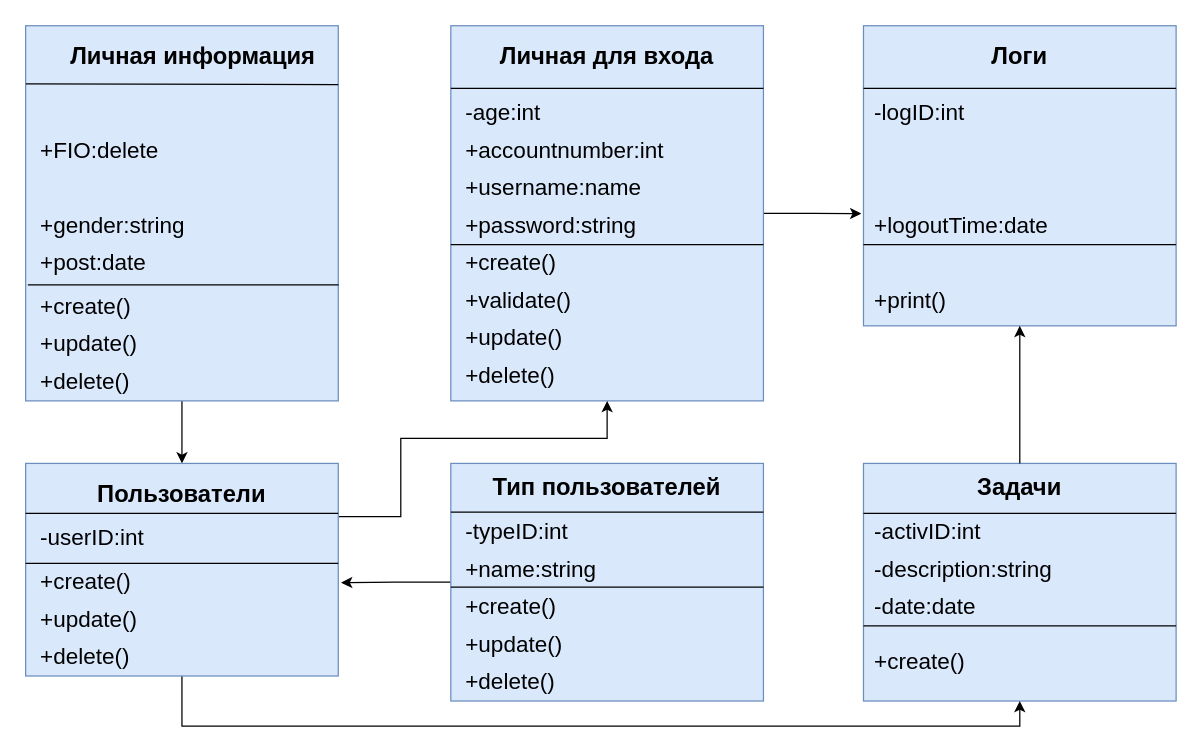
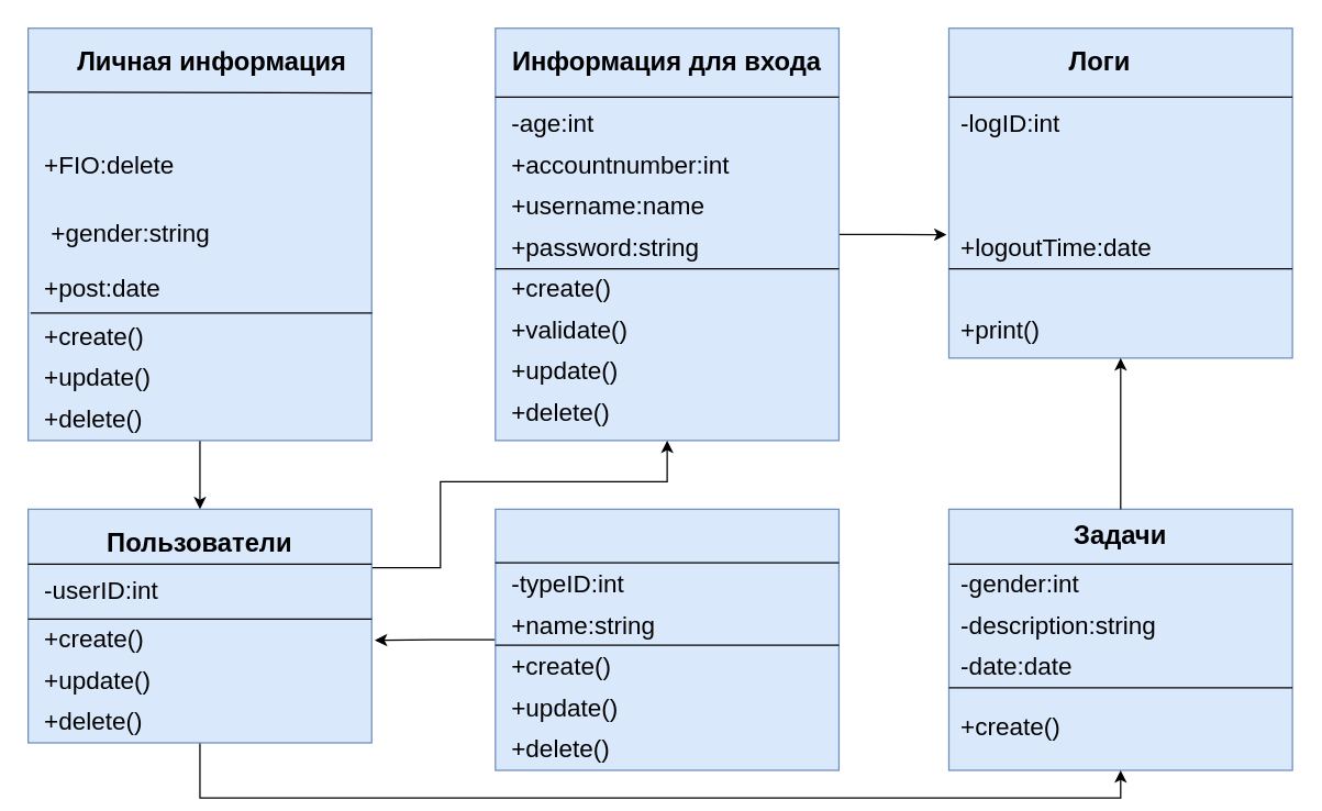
  <mxCell id="0" />
  <mxCell id="1" parent="0" />
  <mxCell id="2" style="edgeStyle=orthogonalEdgeStyle;rounded=0;orthogonalLoop=1;jettySize=auto;html=1;exitX=0.5;exitY=1;exitDx=0;exitDy=0;entryX=0.5;entryY=0;entryDx=0;entryDy=0;fontFamily=Helvetica;fontSize=18;fontColor=default;" edge="1" parent="1" source="3" target="12"><mxGeometry relative="1" as="geometry" /></mxCell>
  <mxCell id="3" value="" style="rounded=0;whiteSpace=wrap;html=1;fillColor=#dae8fc;strokeColor=#6c8ebf;" vertex="1" parent="1"><mxGeometry x="20" y="20" width="250" height="300" as="geometry" /></mxCell>
  <mxCell id="4" style="edgeStyle=orthogonalEdgeStyle;rounded=0;orthogonalLoop=1;jettySize=auto;html=1;exitX=0;exitY=0.5;exitDx=0;exitDy=0;entryX=1.009;entryY=0.561;entryDx=0;entryDy=0;entryPerimeter=0;fontFamily=Helvetica;fontSize=18;fontColor=default;" edge="1" parent="1" source="5" target="12"><mxGeometry relative="1" as="geometry" /></mxCell>
  <mxCell id="5" value="" style="rounded=0;whiteSpace=wrap;html=1;fillColor=#dae8fc;strokeColor=#6c8ebf;" vertex="1" parent="1"><mxGeometry x="360" y="370" width="250" height="190" as="geometry" /></mxCell>
  <mxCell id="6" value="" style="rounded=0;whiteSpace=wrap;html=1;fillColor=#dae8fc;strokeColor=#6c8ebf;" vertex="1" parent="1"><mxGeometry x="690" y="370" width="250" height="190" as="geometry" /></mxCell>
  <mxCell id="7" value="" style="rounded=0;whiteSpace=wrap;html=1;fillColor=#dae8fc;strokeColor=#6c8ebf;" vertex="1" parent="1"><mxGeometry x="690" y="20" width="250" height="240" as="geometry" /></mxCell>
  <mxCell id="8" style="edgeStyle=orthogonalEdgeStyle;rounded=0;orthogonalLoop=1;jettySize=auto;html=1;exitX=1;exitY=0.5;exitDx=0;exitDy=0;entryX=-0.007;entryY=0.626;entryDx=0;entryDy=0;entryPerimeter=0;fontFamily=Helvetica;fontSize=18;fontColor=default;" edge="1" parent="1" source="9" target="7"><mxGeometry relative="1" as="geometry" /></mxCell>
  <mxCell id="9" value="" style="rounded=0;whiteSpace=wrap;html=1;fillColor=#dae8fc;strokeColor=#6c8ebf;" vertex="1" parent="1"><mxGeometry x="360" y="20" width="250" height="300" as="geometry" /></mxCell>
  <mxCell id="10" style="edgeStyle=orthogonalEdgeStyle;rounded=0;orthogonalLoop=1;jettySize=auto;html=1;exitX=0.5;exitY=1;exitDx=0;exitDy=0;entryX=0.5;entryY=1;entryDx=0;entryDy=0;fontFamily=Helvetica;fontSize=18;fontColor=default;" edge="1" parent="1" source="12" target="6"><mxGeometry relative="1" as="geometry" /></mxCell>
  <mxCell id="11" style="edgeStyle=orthogonalEdgeStyle;rounded=0;orthogonalLoop=1;jettySize=auto;html=1;exitX=1;exitY=0.25;exitDx=0;exitDy=0;entryX=0.5;entryY=1;entryDx=0;entryDy=0;fontFamily=Helvetica;fontSize=18;fontColor=default;" edge="1" parent="1" source="12" target="9"><mxGeometry relative="1" as="geometry"><Array as="points"><mxPoint x="320" y="413" /><mxPoint x="320" y="350" /><mxPoint x="485" y="350" /></Array></mxGeometry></mxCell>
  <mxCell id="12" value="" style="rounded=0;whiteSpace=wrap;html=1;fillColor=#dae8fc;strokeColor=#6c8ebf;" vertex="1" parent="1"><mxGeometry x="20" y="370" width="250" height="170" as="geometry" /></mxCell>
  <mxCell id="13" value="Личная информация" style="text;html=1;strokeColor=none;fillColor=none;align=center;verticalAlign=middle;whiteSpace=wrap;rounded=0;fontSize=19;fontStyle=1" vertex="1" parent="1"><mxGeometry x="50" y="30" width="207.5" height="30" as="geometry" /></mxCell>
  <mxCell id="14" value="+FIO:delete" style="text;html=1;strokeColor=none;fillColor=none;align=left;verticalAlign=middle;whiteSpace=wrap;rounded=0;fontSize=18;" vertex="1" parent="1"><mxGeometry y="105" width="110" height="30" as="geometry" x="30" /></mxCell>
- <mxCell id="15" value="+gender:string" style="text;html=1;strokeColor=none;fillColor=none;align=left;verticalAlign=middle;whiteSpace=wrap;rounded=0;fontSize=18;" vertex="1" parent="1"><mxGeometry y="165" width="110" height="30" as="geometry" x="30" /></mxCell>
+ <mxCell id="15" value="+gender:string" style="text;html=1;strokeColor=none;fillColor=none;align=left;verticalAlign=middle;whiteSpace=wrap;rounded=0;fontSize=18;" vertex="1" parent="1"><mxGeometry x="35" y="155" width="110" height="30" as="geometry" /></mxCell>
  <mxCell id="16" value="+post:date" style="text;html=1;strokeColor=none;fillColor=none;align=left;verticalAlign=middle;whiteSpace=wrap;rounded=0;fontSize=18;" vertex="1" parent="1"><mxGeometry y="195" width="110" height="30" as="geometry" x="30" /></mxCell>
  <mxCell id="17" value="+create()" style="text;html=1;strokeColor=none;fillColor=none;align=left;verticalAlign=middle;whiteSpace=wrap;rounded=0;fontSize=18;" vertex="1" parent="1"><mxGeometry y="230" width="110" height="30" as="geometry" x="30" /></mxCell>
  <mxCell id="18" value="+delete()" style="text;html=1;strokeColor=none;fillColor=none;align=left;verticalAlign=middle;whiteSpace=wrap;rounded=0;fontSize=18;" vertex="1" parent="1"><mxGeometry y="290" width="110" height="30" as="geometry" x="30" /></mxCell>
  <mxCell id="19" value="+update()" style="text;html=1;strokeColor=none;fillColor=none;align=left;verticalAlign=middle;whiteSpace=wrap;rounded=0;fontSize=18;" vertex="1" parent="1"><mxGeometry y="260" width="110" height="30" as="geometry" x="30" /></mxCell>
- <mxCell id="20" value="Личная для входа" style="text;html=1;strokeColor=none;fillColor=none;align=center;verticalAlign=middle;whiteSpace=wrap;rounded=0;fontSize=19;fontStyle=1" vertex="1" parent="1"><mxGeometry x="360" y="30" width="250" height="30" as="geometry" /></mxCell>
- <mxCell id="21" value="Логи" style="text;html=1;strokeColor=none;fillColor=none;align=center;verticalAlign=middle;whiteSpace=wrap;rounded=0;fontSize=19;fontStyle=1" vertex="1" parent="1"><mxGeometry x="730" y="30" width="170" height="30" as="geometry" /></mxCell>
- <mxCell id="22" value="Тип пользователей" style="text;html=1;strokeColor=none;fillColor=none;align=center;verticalAlign=middle;whiteSpace=wrap;rounded=0;fontSize=19;fontStyle=1" vertex="1" parent="1"><mxGeometry x="390" y="370" width="190" height="40" as="geometry" /></mxCell>
+ <mxCell id="20" value="Информация для входа" style="text;html=1;strokeColor=none;fillColor=none;align=center;verticalAlign=middle;whiteSpace=wrap;rounded=0;fontSize=19;fontStyle=1" vertex="1" parent="1"><mxGeometry x="360" y="30" width="250" height="30" as="geometry" /></mxCell>
+ <mxCell id="21" value="Логи" style="text;html=1;strokeColor=none;fillColor=none;align=center;verticalAlign=middle;whiteSpace=wrap;rounded=0;fontSize=19;fontStyle=1" vertex="1" parent="1"><mxGeometry x="715" y="30" width="170" height="30" as="geometry" /></mxCell>
  <mxCell id="23" value="Пользователи" style="text;html=1;strokeColor=none;fillColor=none;align=center;verticalAlign=middle;whiteSpace=wrap;rounded=0;fontSize=19;fontStyle=1" vertex="1" parent="1"><mxGeometry x="50" y="380" width="190" height="30" as="geometry" /></mxCell>
  <mxCell id="24" style="edgeStyle=orthogonalEdgeStyle;rounded=0;orthogonalLoop=1;jettySize=auto;html=1;exitX=0.5;exitY=0;exitDx=0;exitDy=0;entryX=0.5;entryY=1;entryDx=0;entryDy=0;fontFamily=Helvetica;fontSize=18;fontColor=default;" edge="1" parent="1" source="25" target="7"><mxGeometry relative="1" as="geometry" /></mxCell>
  <mxCell id="25" value="Задачи" style="text;html=1;strokeColor=none;fillColor=none;align=center;verticalAlign=middle;whiteSpace=wrap;rounded=0;fontSize=19;fontStyle=1" vertex="1" parent="1"><mxGeometry x="730" y="370" width="170" height="40" as="geometry" /></mxCell>
  <mxCell id="26" value="" style="endArrow=none;html=1;rounded=0;fontFamily=Helvetica;fontSize=18;fontColor=default;exitX=0.007;exitY=0.691;exitDx=0;exitDy=0;exitPerimeter=0;entryX=1.001;entryY=0.691;entryDx=0;entryDy=0;entryPerimeter=0;" edge="1" parent="1" source="3" target="3"><mxGeometry width="50" height="50" relative="1" as="geometry"><mxPoint x="450" y="330" as="sourcePoint" /><mxPoint x="500" y="280" as="targetPoint" /></mxGeometry></mxCell>
  <mxCell id="27" value="" style="endArrow=none;html=1;rounded=0;fontFamily=Helvetica;fontSize=18;fontColor=default;exitX=0.001;exitY=0.155;exitDx=0;exitDy=0;exitPerimeter=0;" edge="1" parent="1" source="3"><mxGeometry width="50" height="50" relative="1" as="geometry"><mxPoint x="450" y="330" as="sourcePoint" /><mxPoint x="270" y="67" as="targetPoint" /></mxGeometry></mxCell>
  <mxCell id="28" value="-age:int" style="text;html=1;strokeColor=none;fillColor=none;align=left;verticalAlign=middle;whiteSpace=wrap;rounded=0;fontSize=18;" vertex="1" parent="1"><mxGeometry x="370" y="75" width="110" height="30" as="geometry" /></mxCell>
  <mxCell id="29" value="+accountnumber:int" style="text;html=1;strokeColor=none;fillColor=none;align=left;verticalAlign=middle;whiteSpace=wrap;rounded=0;fontSize=18;" vertex="1" parent="1"><mxGeometry x="370" y="105" width="110" height="30" as="geometry" /></mxCell>
  <mxCell id="30" value="+username:name" style="text;html=1;strokeColor=none;fillColor=none;align=left;verticalAlign=middle;whiteSpace=wrap;rounded=0;fontSize=18;" vertex="1" parent="1"><mxGeometry x="370" y="135" width="160" height="30" as="geometry" /></mxCell>
  <mxCell id="31" value="+password:string&lt;br&gt;" style="text;html=1;strokeColor=none;fillColor=none;align=left;verticalAlign=middle;whiteSpace=wrap;rounded=0;fontSize=18;" vertex="1" parent="1"><mxGeometry x="370" y="165" width="160" height="30" as="geometry" /></mxCell>
  <mxCell id="32" value="" style="endArrow=none;html=1;rounded=0;fontFamily=Helvetica;fontSize=18;fontColor=default;" edge="1" parent="1"><mxGeometry width="50" height="50" relative="1" as="geometry"><mxPoint x="360" y="70" as="sourcePoint" /><mxPoint x="610" y="70" as="targetPoint" /></mxGeometry></mxCell>
  <mxCell id="33" value="+create()" style="text;html=1;strokeColor=none;fillColor=none;align=left;verticalAlign=middle;whiteSpace=wrap;rounded=0;fontSize=18;" vertex="1" parent="1"><mxGeometry x="370" y="195" width="110" height="30" as="geometry" /></mxCell>
  <mxCell id="34" value="+update()" style="text;html=1;strokeColor=none;fillColor=none;align=left;verticalAlign=middle;whiteSpace=wrap;rounded=0;fontSize=18;" vertex="1" parent="1"><mxGeometry x="370" y="255" width="110" height="30" as="geometry" /></mxCell>
  <mxCell id="35" value="+validate()" style="text;html=1;strokeColor=none;fillColor=none;align=left;verticalAlign=middle;whiteSpace=wrap;rounded=0;fontSize=18;" vertex="1" parent="1"><mxGeometry x="370" y="225" width="110" height="30" as="geometry" /></mxCell>
  <mxCell id="36" value="" style="endArrow=none;html=1;rounded=0;fontFamily=Helvetica;fontSize=18;fontColor=default;" edge="1" parent="1"><mxGeometry width="50" height="50" relative="1" as="geometry"><mxPoint x="360" y="195" as="sourcePoint" /><mxPoint x="610" y="195" as="targetPoint" /></mxGeometry></mxCell>
  <mxCell id="37" value="+delete()" style="text;html=1;strokeColor=none;fillColor=none;align=left;verticalAlign=middle;whiteSpace=wrap;rounded=0;fontSize=18;" vertex="1" parent="1"><mxGeometry x="370" y="285" width="110" height="30" as="geometry" /></mxCell>
  <mxCell id="38" value="" style="endArrow=none;html=1;rounded=0;fontFamily=Helvetica;fontSize=18;fontColor=default;" edge="1" parent="1"><mxGeometry width="50" height="50" relative="1" as="geometry"><mxPoint x="690" y="70" as="sourcePoint" /><mxPoint x="940" y="70" as="targetPoint" /></mxGeometry></mxCell>
  <mxCell id="39" value="" style="endArrow=none;html=1;rounded=0;fontFamily=Helvetica;fontSize=18;fontColor=default;" edge="1" parent="1"><mxGeometry width="50" height="50" relative="1" as="geometry"><mxPoint x="690" y="410" as="sourcePoint" /><mxPoint x="940" y="410" as="targetPoint" /></mxGeometry></mxCell>
  <mxCell id="40" value="-logID:int" style="text;html=1;strokeColor=none;fillColor=none;align=left;verticalAlign=middle;whiteSpace=wrap;rounded=0;fontSize=18;" vertex="1" parent="1"><mxGeometry x="697" y="75" width="110" height="30" as="geometry" /></mxCell>
  <mxCell id="41" value="+logoutTime:date" style="text;html=1;strokeColor=none;fillColor=none;align=left;verticalAlign=middle;whiteSpace=wrap;rounded=0;fontSize=18;" vertex="1" parent="1"><mxGeometry x="697" y="165" width="160" height="30" as="geometry" /></mxCell>
  <mxCell id="42" value="" style="endArrow=none;html=1;rounded=0;fontFamily=Helvetica;fontSize=18;fontColor=default;" edge="1" parent="1"><mxGeometry width="50" height="50" relative="1" as="geometry"><mxPoint x="690" y="195" as="sourcePoint" /><mxPoint x="940" y="195" as="targetPoint" /></mxGeometry></mxCell>
  <mxCell id="43" value="+print()" style="text;html=1;strokeColor=none;fillColor=none;align=left;verticalAlign=middle;whiteSpace=wrap;rounded=0;fontSize=18;" vertex="1" parent="1"><mxGeometry x="697" y="225" width="110" height="30" as="geometry" /></mxCell>
- <mxCell id="44" value="-activID:int" style="text;html=1;strokeColor=none;fillColor=none;align=left;verticalAlign=middle;whiteSpace=wrap;rounded=0;fontSize=18;" vertex="1" parent="1"><mxGeometry x="697" y="410" width="110" height="30" as="geometry" /></mxCell>
+ <mxCell id="44" value="-gender:int" style="text;html=1;strokeColor=none;fillColor=none;align=left;verticalAlign=middle;whiteSpace=wrap;rounded=0;fontSize=18;" vertex="1" parent="1"><mxGeometry x="697" y="410" width="110" height="30" as="geometry" /></mxCell>
  <mxCell id="45" value="-date:date" style="text;html=1;strokeColor=none;fillColor=none;align=left;verticalAlign=middle;whiteSpace=wrap;rounded=0;fontSize=18;" vertex="1" parent="1"><mxGeometry x="697" y="470" width="160" height="30" as="geometry" /></mxCell>
  <mxCell id="46" value="-description:string" style="text;html=1;strokeColor=none;fillColor=none;align=left;verticalAlign=middle;whiteSpace=wrap;rounded=0;fontSize=18;" vertex="1" parent="1"><mxGeometry x="697" y="440" width="163" height="30" as="geometry" /></mxCell>
  <mxCell id="47" value="" style="endArrow=none;html=1;rounded=0;fontFamily=Helvetica;fontSize=18;fontColor=default;" edge="1" parent="1"><mxGeometry width="50" height="50" relative="1" as="geometry"><mxPoint x="690" y="500" as="sourcePoint" /><mxPoint x="940" y="500" as="targetPoint" /></mxGeometry></mxCell>
  <mxCell id="48" value="+create()" style="text;html=1;strokeColor=none;fillColor=none;align=left;verticalAlign=middle;whiteSpace=wrap;rounded=0;fontSize=18;" vertex="1" parent="1"><mxGeometry x="697" y="514" width="110" height="30" as="geometry" /></mxCell>
  <mxCell id="49" value="-typeID:int" style="text;html=1;strokeColor=none;fillColor=none;align=left;verticalAlign=middle;whiteSpace=wrap;rounded=0;fontSize=18;" vertex="1" parent="1"><mxGeometry x="370" y="410" width="110" height="30" as="geometry" /></mxCell>
  <mxCell id="50" value="+name:string" style="text;html=1;strokeColor=none;fillColor=none;align=left;verticalAlign=middle;whiteSpace=wrap;rounded=0;fontSize=18;" vertex="1" parent="1"><mxGeometry x="370" y="440" width="110" height="30" as="geometry" /></mxCell>
  <mxCell id="51" value="" style="endArrow=none;html=1;rounded=0;fontFamily=Helvetica;fontSize=18;fontColor=default;" edge="1" parent="1"><mxGeometry width="50" height="50" relative="1" as="geometry"><mxPoint x="360" y="409" as="sourcePoint" /><mxPoint x="610" y="409" as="targetPoint" /></mxGeometry></mxCell>
  <mxCell id="52" value="" style="endArrow=none;html=1;rounded=0;fontFamily=Helvetica;fontSize=18;fontColor=default;" edge="1" parent="1"><mxGeometry width="50" height="50" relative="1" as="geometry"><mxPoint x="360" y="469" as="sourcePoint" /><mxPoint x="610" y="469" as="targetPoint" /></mxGeometry></mxCell>
  <mxCell id="53" value="+create()" style="text;html=1;strokeColor=none;fillColor=none;align=left;verticalAlign=middle;whiteSpace=wrap;rounded=0;fontSize=18;" vertex="1" parent="1"><mxGeometry x="370" y="470" width="110" height="30" as="geometry" /></mxCell>
  <mxCell id="54" value="+delete()" style="text;html=1;strokeColor=none;fillColor=none;align=left;verticalAlign=middle;whiteSpace=wrap;rounded=0;fontSize=18;" vertex="1" parent="1"><mxGeometry x="370" y="530" width="110" height="30" as="geometry" /></mxCell>
  <mxCell id="55" value="+update()" style="text;html=1;strokeColor=none;fillColor=none;align=left;verticalAlign=middle;whiteSpace=wrap;rounded=0;fontSize=18;" vertex="1" parent="1"><mxGeometry x="370" y="500" width="110" height="30" as="geometry" /></mxCell>
  <mxCell id="56" value="" style="endArrow=none;html=1;rounded=0;fontFamily=Helvetica;fontSize=18;fontColor=default;exitX=0.007;exitY=0.691;exitDx=0;exitDy=0;exitPerimeter=0;" edge="1" parent="1"><mxGeometry width="50" height="50" relative="1" as="geometry"><mxPoint x="20" y="410" as="sourcePoint" /><mxPoint x="270" y="410" as="targetPoint" /></mxGeometry></mxCell>
  <mxCell id="57" value="-userID:int" style="text;html=1;strokeColor=none;fillColor=none;align=left;verticalAlign=middle;whiteSpace=wrap;rounded=0;fontSize=18;" vertex="1" parent="1"><mxGeometry y="415" width="110" height="30" as="geometry" x="30" /></mxCell>
  <mxCell id="58" value="" style="endArrow=none;html=1;rounded=0;fontFamily=Helvetica;fontSize=18;fontColor=default;exitX=0.007;exitY=0.691;exitDx=0;exitDy=0;exitPerimeter=0;" edge="1" parent="1"><mxGeometry width="50" height="50" relative="1" as="geometry"><mxPoint x="20" y="450" as="sourcePoint" /><mxPoint x="270" y="450" as="targetPoint" /></mxGeometry></mxCell>
  <mxCell id="59" value="+create()" style="text;html=1;strokeColor=none;fillColor=none;align=left;verticalAlign=middle;whiteSpace=wrap;rounded=0;fontSize=18;" vertex="1" parent="1"><mxGeometry y="450" width="110" height="30" as="geometry" x="30" /></mxCell>
  <mxCell id="60" value="+delete()" style="text;html=1;strokeColor=none;fillColor=none;align=left;verticalAlign=middle;whiteSpace=wrap;rounded=0;fontSize=18;" vertex="1" parent="1"><mxGeometry y="510" width="110" height="30" as="geometry" x="30" /></mxCell>
  <mxCell id="61" value="+update()" style="text;html=1;strokeColor=none;fillColor=none;align=left;verticalAlign=middle;whiteSpace=wrap;rounded=0;fontSize=18;" vertex="1" parent="1"><mxGeometry y="480" width="110" height="30" as="geometry" x="30" /></mxCell>
